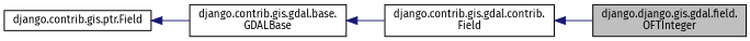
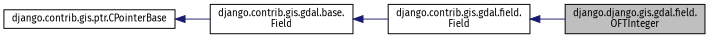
  digraph {
    fontname="Fira Sans"
    rankdir=LR
    node [color=black fillcolor=white fontname="Fira Sans" fontsize=10 shape=record style=filled]
    edge [color=midnightblue dir=back fontname="Fira Sans" fontsize=10 labelfontname=Helvetica labelfontsize=10 style=solid]
    n1 [fillcolor=grey75 fontcolor=black height=0.2 label="django.django.gis.gdal.field.\lOFTInteger" width=0.4]
-   n2 [height=0.2 label="django.contrib.gis.gdal.contrib.\lField" width=0.4]
-   n3 [height=0.2 label="django.contrib.gis.gdal.base.\lGDALBase" width=0.4]
-   n4 [height=0.2 label="django.contrib.gis.ptr.Field" width=0.4]
+   n2 [height=0.2 label="django.contrib.gis.gdal.field.\lField" width=0.4]
+   n3 [height=0.2 label="django.contrib.gis.gdal.base.\lField" width=0.4]
+   n4 [height=0.2 label="django.contrib.gis.ptr.CPointerBase" width=0.4]
    n2 -> n1
    n3 -> n2
    n4 -> n3
  }
